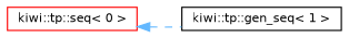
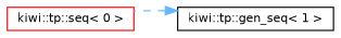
  digraph {
    rankdir=LR
    node [fillcolor=white fontname=Helvetica fontsize=10 shape=box style=filled]
    n1 [color=red height=0.2 label="kiwi::tp::seq\< 0 \>" width=0.4]
    n2 [color=black height=0.2 label="kiwi::tp::gen_seq\< 1 \>" width=0.4]
-   n1 -> n2 [color=steelblue1 dir=back fontname=Helvetica fontsize=10 labelfontname=Helvetica labelfontsize=10 style=dashed]
+   n2 -> n1 [color=steelblue1 dir=back fontname=Helvetica fontsize=10 labelfontname=Helvetica labelfontsize=10 style=dashed]
  }
